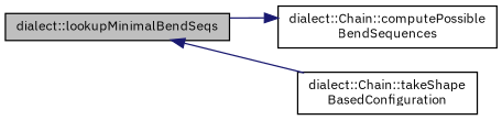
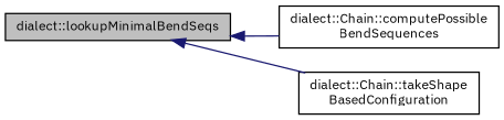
  digraph {
    fontname="IBM Plex Sans"
    rankdir=LR
    node [color=black fillcolor=white fontname="IBM Plex Sans" fontsize=10 shape=record style=filled]
    edge [color=midnightblue dir=back fontname="IBM Plex Sans" fontsize=10 labelfontname=Helvetica labelfontsize=10 style=solid]
    n1 [fillcolor=grey75 fontcolor=black height=0.2 label="dialect::lookupMinimalBendSeqs" width=0.4]
    n2 [height=0.2 label="dialect::Chain::computePossible\lBendSequences" width=0.4]
    n3 [height=0.2 label="dialect::Chain::takeShape\lBasedConfiguration" width=0.4]
-   n2 -> n1
+   n1 -> n2
    n1 -> n3
  }
